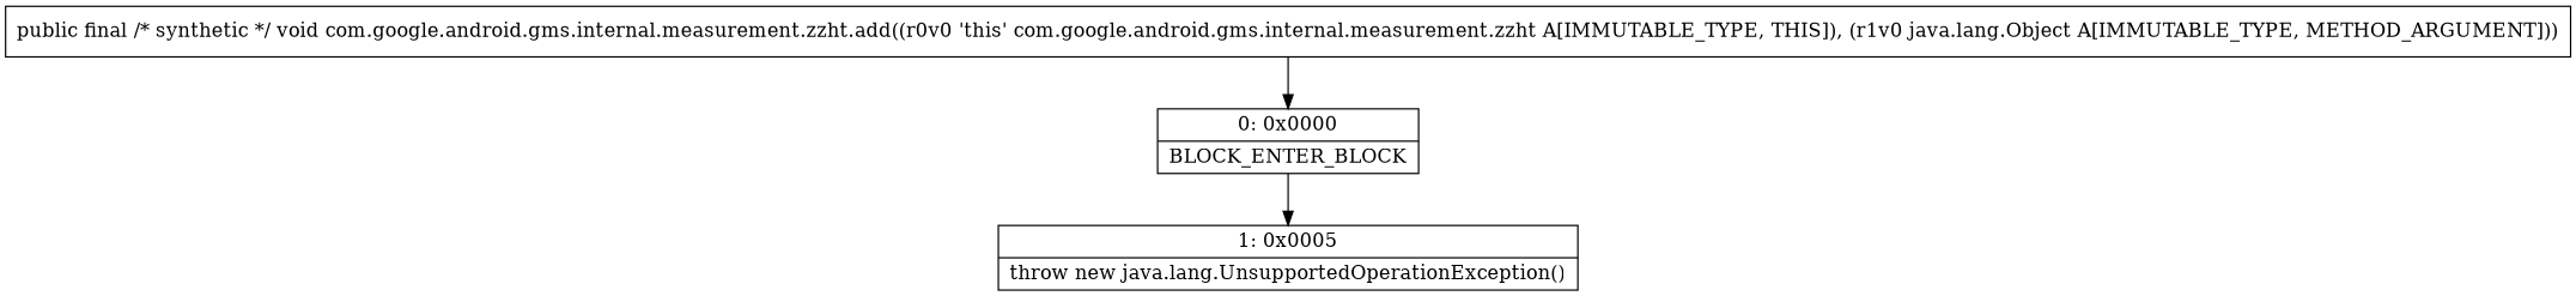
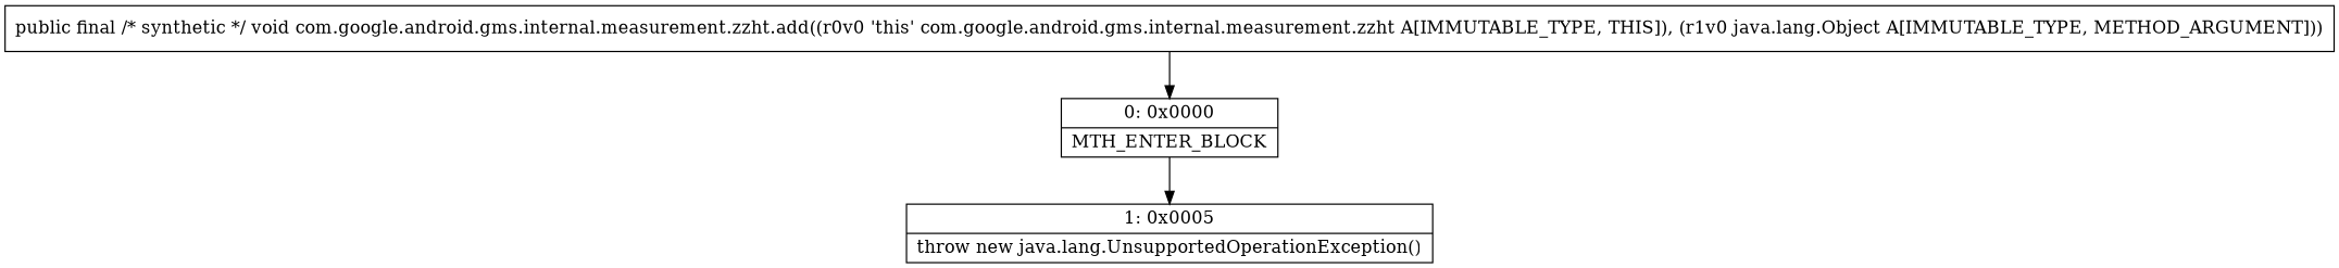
  digraph {
    node [shape=record]
-   n1 [label="{0\:\ 0x0000|BLOCK_ENTER_BLOCK\l}"]
+   n1 [label="{0\:\ 0x0000|MTH_ENTER_BLOCK\l}"]
    n2 [label="{1\:\ 0x0005|throw new java.lang.UnsupportedOperationException()\l}"]
    n3 [label="{public final \/* synthetic *\/ void com.google.android.gms.internal.measurement.zzht.add((r0v0 'this' com.google.android.gms.internal.measurement.zzht A[IMMUTABLE_TYPE, THIS]), (r1v0 java.lang.Object A[IMMUTABLE_TYPE, METHOD_ARGUMENT])) }"]
    n1 -> n2
    n3 -> n1
  }
